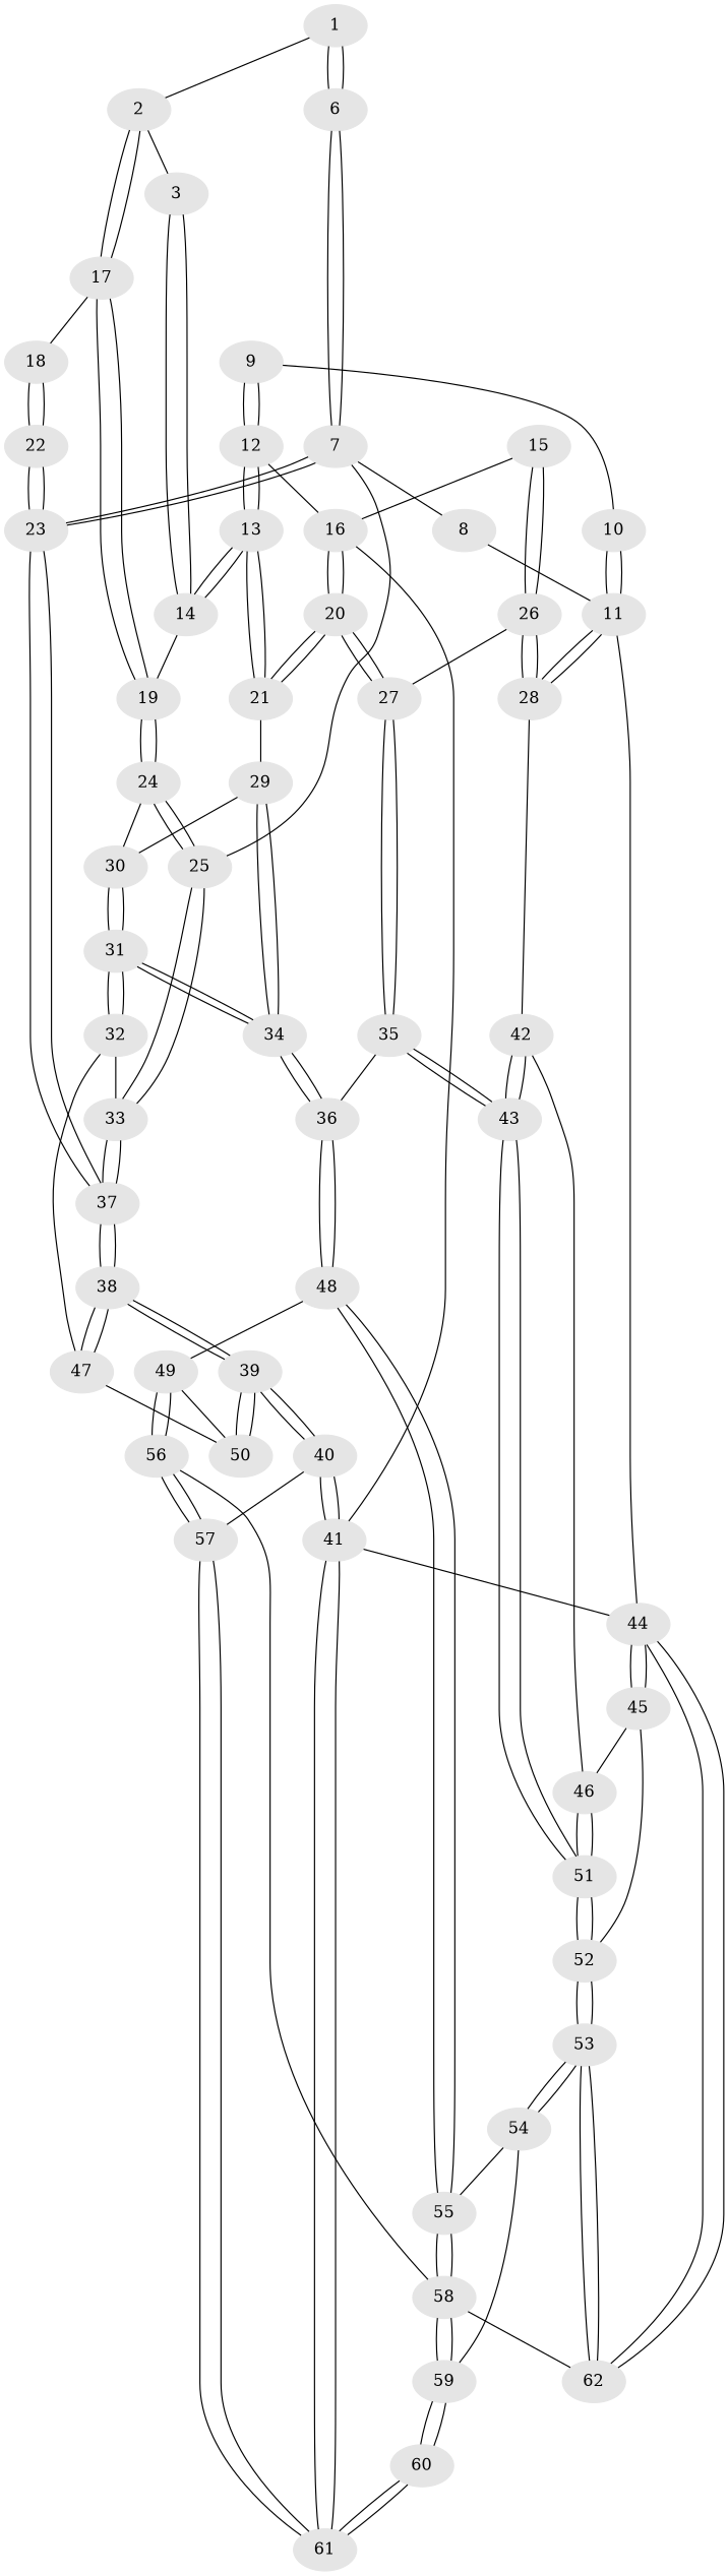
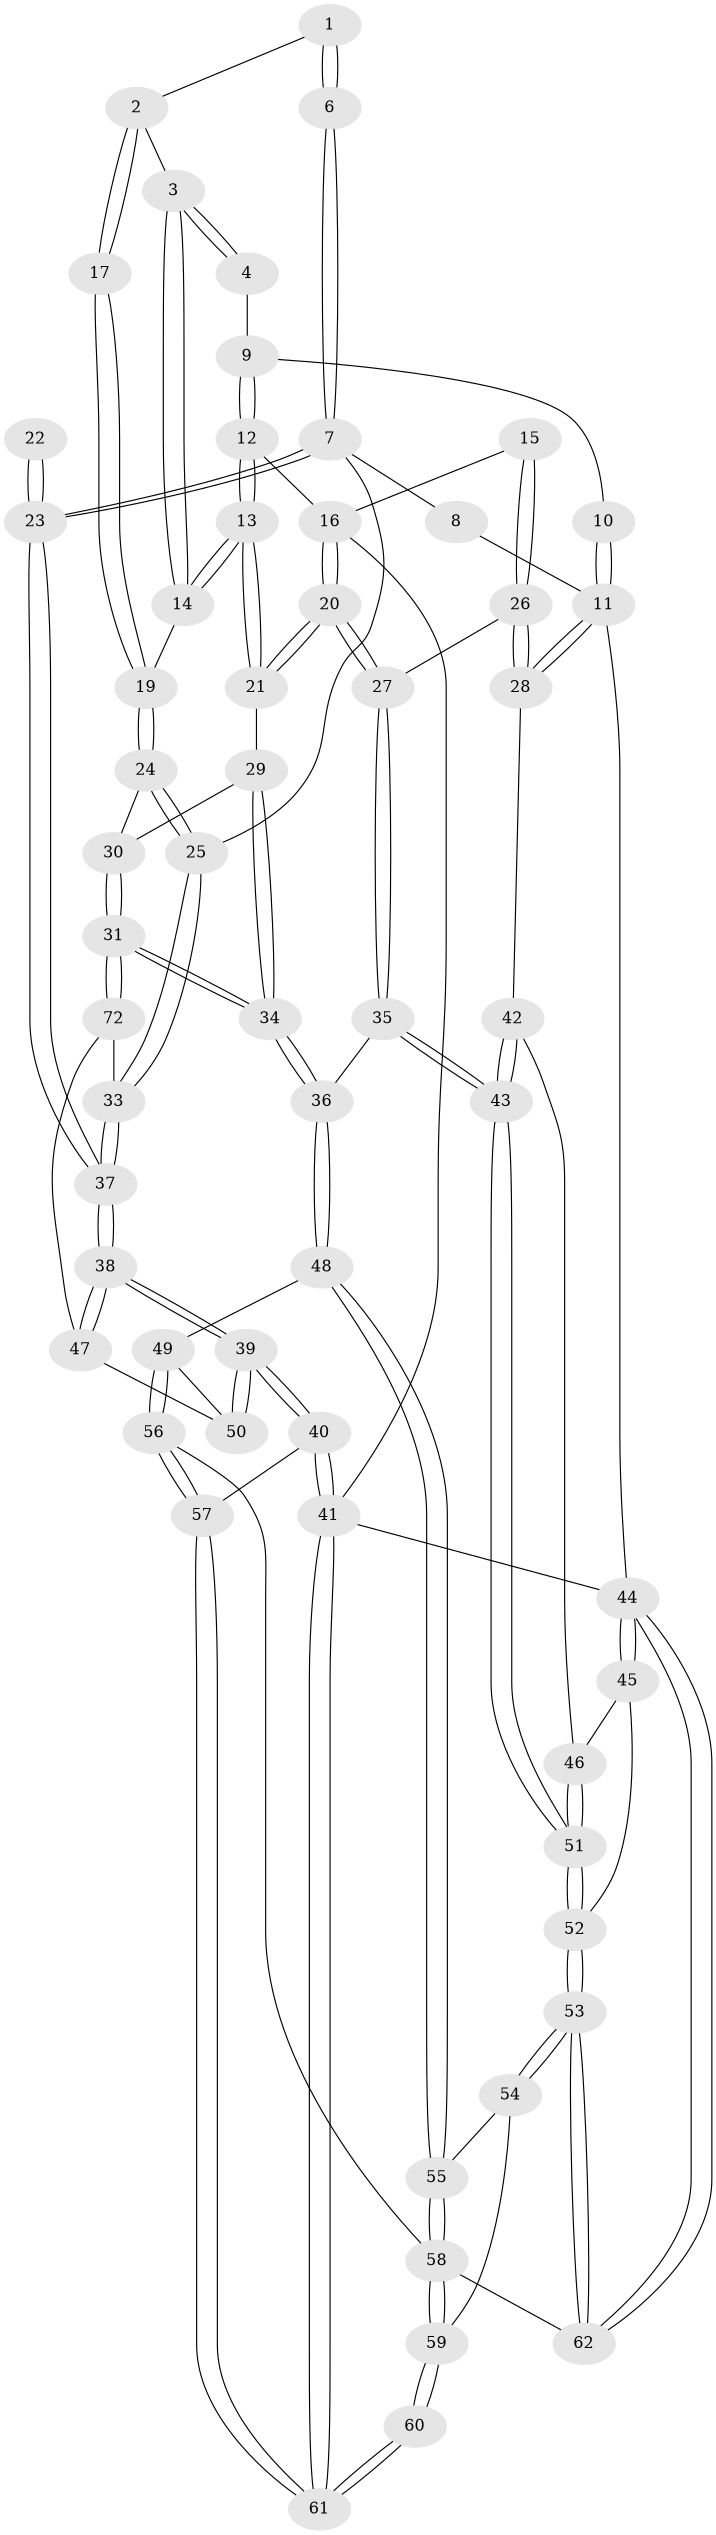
  graph {
    node [color=gray90 style=filled]
    1
    2
    6
    3
    17
    7
+   4
    14
-   18
    19
    9
    10
    12
    8
    11
    23
    25
    22
    37
    28
    44
    41
    61
    13
    16
    15
    26
    42
    45
    62
    21
    20
    29
    24
    27
    30
    35
    34
    33
    38
    31
    36
    43
    46
-   32
+   32 [label=72]
    47
    50
    48
    51
    49
    55
    39
    40
    57
    52
    53
    56
    58
    54
    59
    60
    1 -- 2
    1 -- 6
    1 -- 6
    2 -- 3
    2 -- 17
    2 -- 17
    6 -- 7
    6 -- 7
+   3 -- 4
+   3 -- 4
    3 -- 14
    3 -- 14
-   17 -- 18
    17 -- 19
    17 -- 19
    7 -- 8
    7 -- 23
    7 -- 23
    7 -- 25
+   4 -- 9
    14 -- 19
-   18 -- 22
-   18 -- 22
    19 -- 24
    19 -- 24
    9 -- 10
    9 -- 12
    9 -- 12
    10 -- 11
    10 -- 11
    12 -- 13
    12 -- 13
    12 -- 16
    8 -- 11
    11 -- 28
    11 -- 28
    11 -- 44
    23 -- 37
    23 -- 37
    25 -- 33
    25 -- 33
    22 -- 23
    22 -- 23
    37 -- 38
    37 -- 38
    28 -- 42
    44 -- 45
    44 -- 45
    44 -- 62
    44 -- 62
    41 -- 44
    41 -- 61
    41 -- 61
    13 -- 14
    13 -- 14
    13 -- 21
    13 -- 21
    16 -- 41
    16 -- 20
    16 -- 20
    15 -- 16
    15 -- 26
    15 -- 26
    26 -- 28
    26 -- 28
    26 -- 27
    42 -- 43
    42 -- 43
    42 -- 46
    45 -- 46
    45 -- 52
    21 -- 29
    20 -- 21
    20 -- 21
    20 -- 27
    20 -- 27
    29 -- 30
    29 -- 34
    29 -- 34
    24 -- 25
    24 -- 25
    24 -- 30
    27 -- 35
    27 -- 35
    30 -- 31
    30 -- 31
    35 -- 36
    35 -- 43
    35 -- 43
    34 -- 36
    34 -- 36
    33 -- 37
    33 -- 37
    38 -- 47
    38 -- 47
    38 -- 39
    38 -- 39
    31 -- 34
    31 -- 34
    31 -- 32
    31 -- 32
    36 -- 48
    36 -- 48
    43 -- 51
    43 -- 51
    46 -- 51
    46 -- 51
    32 -- 33
    32 -- 47
    47 -- 50
    48 -- 49
    48 -- 55
    48 -- 55
    51 -- 52
    51 -- 52
    49 -- 50
    49 -- 56
    49 -- 56
    55 -- 58
    55 -- 58
    39 -- 50
    39 -- 50
    39 -- 40
    39 -- 40
    40 -- 41
    40 -- 41
    40 -- 57
    57 -- 61
    57 -- 61
    52 -- 53
    52 -- 53
    53 -- 62
    53 -- 62
    53 -- 54
    53 -- 54
    56 -- 57
    56 -- 57
    56 -- 58
    58 -- 62
    58 -- 59
    58 -- 59
    54 -- 55
    54 -- 59
    59 -- 60
    59 -- 60
    60 -- 61
    60 -- 61
  }
